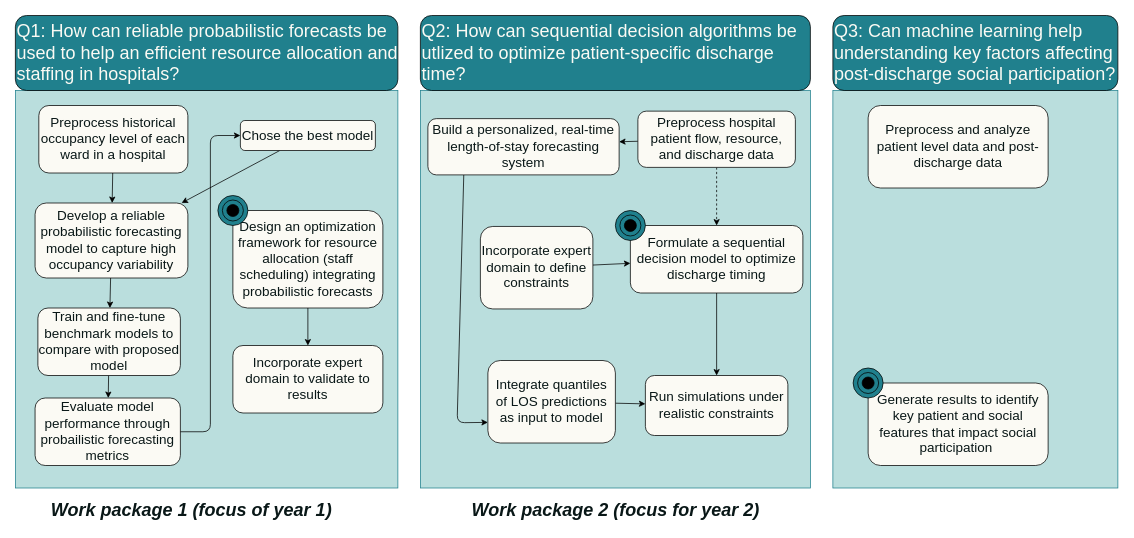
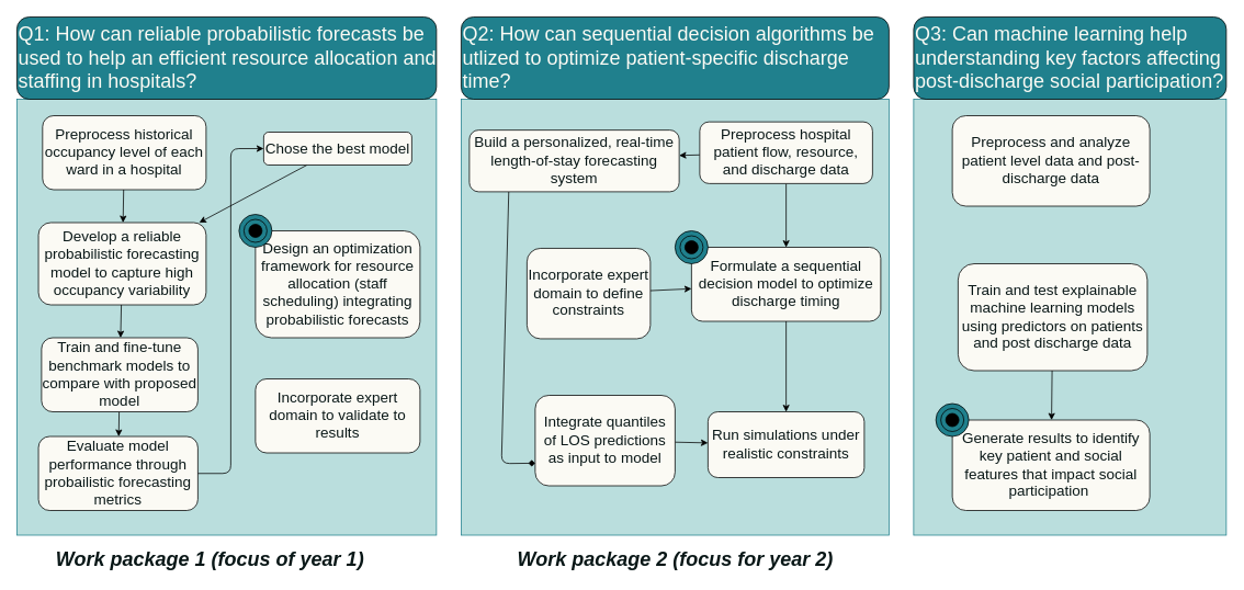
  <mxCell id="0" />
  <mxCell id="1" parent="0" />
  <mxCell id="2" value="" style="rounded=0;whiteSpace=wrap;html=1;fillColor=#BADEDD;strokeColor=#20808D;strokeWidth=1;" parent="1" vertex="1"><mxGeometry x="1110" y="120" width="380" height="530" as="geometry" /></mxCell>
  <mxCell id="3" value="" style="rounded=0;whiteSpace=wrap;html=1;fillColor=#BADEDD;strokeColor=#20808D;strokeWidth=1;" parent="1" vertex="1"><mxGeometry x="560" y="120" width="520" height="530" as="geometry" /></mxCell>
  <mxCell id="4" value="" style="rounded=0;whiteSpace=wrap;html=1;fillColor=light-dark(#BADEDD,#20808D);strokeColor=#20808D;strokeWidth=1;" parent="1" vertex="1"><mxGeometry x="20" y="120" width="510" height="530" as="geometry" /></mxCell>
  <mxCell id="5" value="" style="edgeStyle=none;html=1;" parent="1" source="6" target="8" edge="1"><mxGeometry relative="1" as="geometry" /></mxCell>
  <mxCell id="6" value="&lt;font style=&quot;color: rgb(9, 23, 23); font-size: 18px;&quot;&gt;Preprocess historical occupancy level of each ward in a hospital&lt;/font&gt;" style="rounded=1;whiteSpace=wrap;html=1;fillColor=#FBFAF4;" parent="1" vertex="1"><mxGeometry x="51.25" y="140" width="198.75" height="90" as="geometry" /></mxCell>
  <mxCell id="7" value="" style="edgeStyle=none;html=1;" parent="1" source="8" target="10" edge="1"><mxGeometry relative="1" as="geometry" /></mxCell>
  <mxCell id="8" value="&lt;font style=&quot;color: rgb(9, 23, 23); font-size: 18px;&quot;&gt;Develop a reliable probabilistic forecasting model to capture high occupancy variability&lt;/font&gt;" style="whiteSpace=wrap;html=1;rounded=1;fillColor=#FBFAF4;" parent="1" vertex="1"><mxGeometry x="46.25" y="270" width="203.75" height="100" as="geometry" /></mxCell>
  <mxCell id="9" value="" style="edgeStyle=none;html=1;" parent="1" source="10" target="12" edge="1"><mxGeometry relative="1" as="geometry" /></mxCell>
  <mxCell id="10" value="&lt;font style=&quot;color: rgb(9, 23, 23); font-size: 18px;&quot;&gt;Train and fine-tune benchmark models to compare with proposed model&lt;/font&gt;" style="whiteSpace=wrap;html=1;rounded=1;fillColor=#FBFAF4;" parent="1" vertex="1"><mxGeometry x="50" y="410" width="190" height="90" as="geometry" /></mxCell>
  <mxCell id="11" value="" style="edgeStyle=none;html=1;entryX=0;entryY=0.5;entryDx=0;entryDy=0;exitX=1;exitY=0.5;exitDx=0;exitDy=0;" parent="1" target="15" edge="1"><mxGeometry relative="1" as="geometry"><mxPoint x="230" y="575" as="sourcePoint" /><mxPoint y="180" as="targetPoint" x="310" /><Array as="points"><mxPoint x="280" y="575" /><mxPoint x="280" y="180" /></Array></mxGeometry></mxCell>
  <mxCell id="12" value="&lt;font style=&quot;color: rgb(9, 23, 23); font-size: 18px;&quot;&gt;Evaluate model performance through probailistic forecasting metrics&lt;/font&gt;" style="whiteSpace=wrap;html=1;rounded=1;fillColor=#FBFAF4;" parent="1" vertex="1"><mxGeometry x="46.25" y="530" width="193.75" height="90" as="geometry" /></mxCell>
  <mxCell id="13" value="&lt;font style=&quot;color: rgb(9, 23, 23); font-size: 18px;&quot;&gt;Incorporate expert domain to validate to results&lt;/font&gt;" style="rounded=1;whiteSpace=wrap;html=1;fillColor=#FBFAF4;" parent="1" vertex="1"><mxGeometry y="460" width="200" height="90" as="geometry" x="310" /></mxCell>
  <mxCell id="14" value="" style="edgeStyle=none;html=1;" parent="1" source="15" target="8" edge="1"><mxGeometry relative="1" as="geometry" /></mxCell>
  <mxCell id="15" value="&lt;font style=&quot;color: rgb(9, 23, 23); font-size: 18px;&quot;&gt;Chose the best model&lt;/font&gt;" style="whiteSpace=wrap;html=1;rounded=1;fillColor=#FBFAF4;" parent="1" vertex="1"><mxGeometry x="320" y="160" width="180" height="40" as="geometry" /></mxCell>
- <mxCell id="16" value="" style="edgeStyle=none;html=1;dashed=1;" parent="1" source="18" target="20" edge="1"><mxGeometry relative="1" as="geometry" /></mxCell>
+ <mxCell id="16" value="" style="edgeStyle=none;html=1;" parent="1" source="18" target="20" edge="1"><mxGeometry relative="1" as="geometry" /></mxCell>
  <mxCell id="17" value="" style="edgeStyle=none;html=1;entryX=1;entryY=0.411;entryDx=0;entryDy=0;entryPerimeter=0;" parent="1" source="18" target="33" edge="1"><mxGeometry relative="1" as="geometry" /></mxCell>
  <mxCell id="18" value="&lt;font style=&quot;color: rgb(9, 23, 23); font-size: 18px;&quot;&gt;Preprocess hospital patient flow, resource, and discharge data&lt;/font&gt;" style="rounded=1;whiteSpace=wrap;html=1;fillColor=#FBFAF4;" parent="1" vertex="1"><mxGeometry x="850" y="147.5" width="210" height="75" as="geometry" /></mxCell>
  <mxCell id="19" value="" style="edgeStyle=none;html=1;" parent="1" source="20" target="21" edge="1"><mxGeometry relative="1" as="geometry" /></mxCell>
  <mxCell id="20" value="&lt;font style=&quot;font-size: 18px; color: rgb(9, 23, 23);&quot;&gt;Formulate a sequential decision model to optimize discharge timing&lt;/font&gt;" style="whiteSpace=wrap;html=1;rounded=1;fillColor=#FBFAF4;" parent="1" vertex="1"><mxGeometry x="840" y="300" width="230" height="90" as="geometry" /></mxCell>
  <mxCell id="21" value="&lt;font style=&quot;color: rgb(9, 23, 23); font-size: 18px;&quot;&gt;Run simulations under realistic constraints&lt;/font&gt;" style="whiteSpace=wrap;html=1;rounded=1;fillColor=#FBFAF4;" parent="1" vertex="1"><mxGeometry x="860" y="500" width="190" height="80" as="geometry" /></mxCell>
  <mxCell id="22" value="" style="edgeStyle=none;html=1;" parent="1" source="23" target="21" edge="1"><mxGeometry relative="1" as="geometry" /></mxCell>
  <mxCell id="23" value="&lt;font style=&quot;color: rgb(9, 23, 23); font-size: 18px;&quot;&gt;Integrate quantiles of LOS predictions as input to model&lt;/font&gt;" style="whiteSpace=wrap;html=1;rounded=1;fillColor=#FBFAF4;" parent="1" vertex="1"><mxGeometry x="650" y="480" width="170" height="110" as="geometry" /></mxCell>
  <mxCell id="24" value="&lt;span&gt;&lt;font style=&quot;color: rgb(9, 23, 23); font-size: 18px;&quot;&gt;Preprocess and analyze patient level data and post-discharge data&lt;/font&gt;&lt;/span&gt;" style="rounded=1;whiteSpace=wrap;html=1;fillColor=#FBFAF4;" parent="1" vertex="1"><mxGeometry x="1157" y="140" width="240" height="110" as="geometry" /></mxCell>
+ <mxCell id="25" value="" style="edgeStyle=none;html=1;" parent="1" source="26" target="27" edge="1"><mxGeometry relative="1" as="geometry" /></mxCell>
+ <mxCell id="26" value="&lt;font style=&quot;color: rgb(9, 23, 23); font-size: 18px;&quot;&gt;Train and test explainable machine learning models using predictors on patients and post discharge data&lt;/font&gt;" style="whiteSpace=wrap;html=1;rounded=1;fillColor=#FBFAF4;" parent="1" vertex="1"><mxGeometry x="1164" y="320" width="230" height="130" as="geometry" /></mxCell>
  <mxCell id="27" value="&lt;font style=&quot;color: rgb(9, 23, 23); font-size: 18px;&quot;&gt;Generate results to identify key patient and social features that impact social participation&amp;nbsp;&lt;/font&gt;" style="whiteSpace=wrap;html=1;rounded=1;fillColor=#FBFAF4;" parent="1" vertex="1"><mxGeometry x="1157" y="510" width="240" height="110" as="geometry" /></mxCell>
  <mxCell id="28" value="&lt;font style=&quot;font-size: 24px; color: rgb(9, 23, 23);&quot;&gt;&lt;i style=&quot;&quot;&gt;&lt;b style=&quot;&quot;&gt;Work package 1 (focus of year 1)&lt;/b&gt;&lt;/i&gt;&lt;/font&gt;" style="text;html=1;align=center;verticalAlign=middle;whiteSpace=wrap;rounded=0;" parent="1" vertex="1"><mxGeometry x="60" y="675" width="390" height="10" as="geometry" /></mxCell>
  <mxCell id="29" value="&lt;i style=&quot;scrollbar-color: rgb(226, 226, 226) rgb(251, 251, 251);&quot;&gt;&lt;b style=&quot;scrollbar-color: rgb(226, 226, 226) rgb(251, 251, 251);&quot;&gt;&lt;font style=&quot;color: rgb(9, 23, 23); font-size: 24px;&quot;&gt;Work package 2 (focus for year 2)&lt;/font&gt;&lt;/b&gt;&lt;/i&gt;" style="text;html=1;align=center;verticalAlign=middle;whiteSpace=wrap;rounded=0;" parent="1" vertex="1"><mxGeometry x="619.5" y="665" width="401" height="30" as="geometry" /></mxCell>
  <mxCell id="30" value="" style="edgeStyle=none;html=1;" parent="1" source="31" target="20" edge="1"><mxGeometry relative="1" as="geometry" /></mxCell>
  <mxCell id="31" value="&lt;font style=&quot;color: rgb(9, 23, 23); font-size: 18px;&quot;&gt;Incorporate expert domain to define constraints&lt;/font&gt;" style="whiteSpace=wrap;html=1;fillColor=#FBFAF4;rounded=1;" parent="1" vertex="1"><mxGeometry x="640" y="301.25" width="150" height="110" as="geometry" /></mxCell>
- <mxCell id="32" style="edgeStyle=none;html=1;entryX=0;entryY=0.75;entryDx=0;entryDy=0;exitX=0.188;exitY=0.958;exitDx=0;exitDy=0;exitPerimeter=0;" parent="1" source="33" target="23" edge="1"><mxGeometry relative="1" as="geometry"><Array as="points"><mxPoint x="609" y="563" /></Array></mxGeometry></mxCell>
+ <mxCell id="32" style="edgeStyle=none;html=1;entryX=0;entryY=0.75;entryDx=0;entryDy=0;exitX=0.188;exitY=0.958;exitDx=0;exitDy=0;exitPerimeter=0;endArrow=diamond;" parent="1" source="33" target="23" edge="1"><mxGeometry relative="1" as="geometry"><Array as="points"><mxPoint x="609" y="563" /></Array></mxGeometry></mxCell>
  <mxCell id="33" value="&lt;font style=&quot;color: rgb(9, 23, 23); font-size: 18px;&quot;&gt;Build a personalized, real-time length-of-stay forecasting system&lt;/font&gt;" style="whiteSpace=wrap;html=1;fillColor=#FBFAF4;rounded=1;" parent="1" vertex="1"><mxGeometry x="570" y="157.5" width="255" height="75" as="geometry" /></mxCell>
- <mxCell id="34" value="" style="edgeStyle=none;html=1;" parent="1" source="35" target="13" edge="1"><mxGeometry relative="1" as="geometry" /></mxCell>
  <mxCell id="35" value="&lt;font style=&quot;color: rgb(9, 23, 23); font-size: 18px;&quot;&gt;Design an optimization framework for&lt;span style=&quot;color: rgb(9, 23, 23);&quot;&gt;&amp;nbsp;resource allocation (staff scheduling)&amp;nbsp;&lt;/span&gt;integrating probabilistic forecasts&lt;/font&gt;" style="whiteSpace=wrap;html=1;fillColor=#FBFAF4;rounded=1;align=center;" parent="1" vertex="1"><mxGeometry y="280" width="200" height="130" as="geometry" x="310" /></mxCell>
  <mxCell id="36" value="&lt;font style=&quot;font-size: 24px; color: rgb(251, 250, 244);&quot;&gt;Q1: How can reliable probabilistic forecasts be used to help an efficient resource allocation and staffing in hospitals?&lt;/font&gt;" style="rounded=1;whiteSpace=wrap;html=1;align=left;fillColor=#20808D;" parent="1" vertex="1"><mxGeometry x="20" y="20" width="510" height="100" as="geometry" /></mxCell>
  <mxCell id="37" value="&lt;font style=&quot;font-size: 24px; color: rgb(251, 250, 244);&quot;&gt;Q3: Can machine learning help understanding key factors affecting post-discharge social participation?&lt;/font&gt;" style="rounded=1;whiteSpace=wrap;html=1;align=left;fillColor=#20808D;" parent="1" vertex="1"><mxGeometry x="1110" y="20" width="380" height="100" as="geometry" /></mxCell>
  <mxCell id="38" value="&lt;span style=&quot;font-size: 24px;&quot;&gt;&lt;font style=&quot;color: rgb(251, 250, 244);&quot;&gt;Q2: How can sequential decision algorithms be utlized to optimize patient-specific discharge time?&lt;/font&gt;&lt;/span&gt;" style="rounded=1;whiteSpace=wrap;html=1;align=left;fillColor=#20808D;" parent="1" vertex="1"><mxGeometry x="560" y="20" width="520" height="100" as="geometry" /></mxCell>
  <mxCell id="39" value="" style="html=1;outlineConnect=0;whiteSpace=wrap;fillColor=#20808D;shape=mxgraph.archimate3.goal;direction=south;" parent="1" vertex="1"><mxGeometry x="290" y="260" width="40" height="40" as="geometry" /></mxCell>
  <mxCell id="40" value="" style="html=1;outlineConnect=0;whiteSpace=wrap;fillColor=#20808D;shape=mxgraph.archimate3.goal;" parent="1" vertex="1"><mxGeometry x="820" y="280" width="40" height="40" as="geometry" /></mxCell>
  <mxCell id="41" value="" style="html=1;outlineConnect=0;whiteSpace=wrap;fillColor=#20808D;shape=mxgraph.archimate3.goal;" parent="1" vertex="1"><mxGeometry x="1137" y="490" width="40" height="40" as="geometry" /></mxCell>
